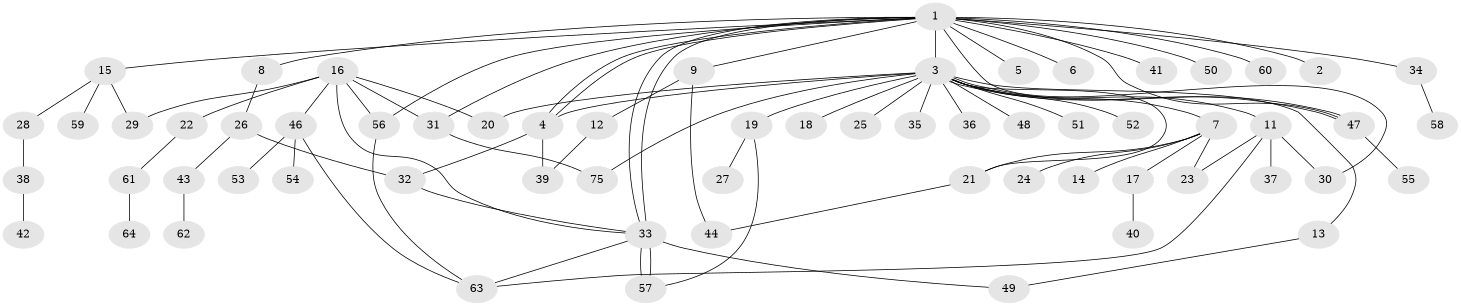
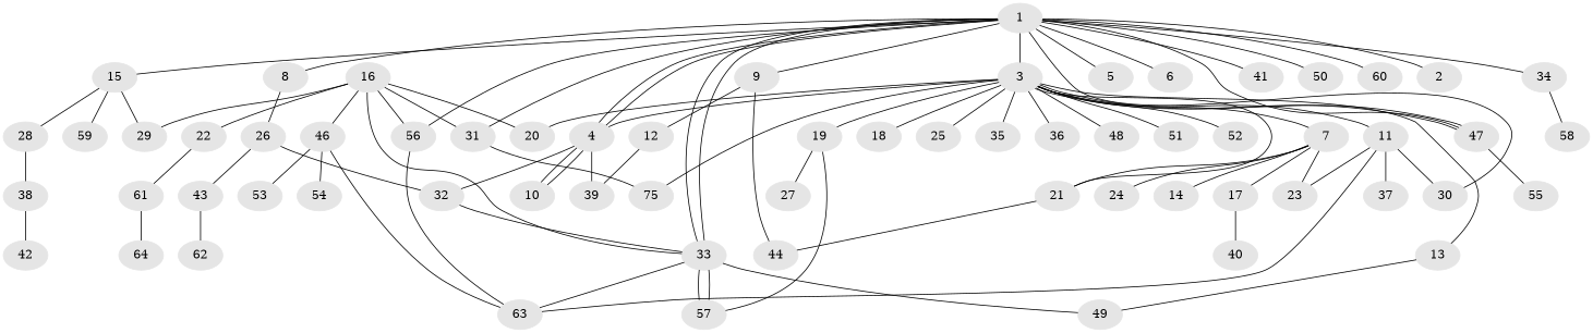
  graph {
    node [color=gray90 style=filled]
    1
    2
    3
    4
    5
    6
    8
    9
    15
    30
    31
    33
    34
    41
    47
    50
    56
    60
    7
    11
    13
    18
    19
    20
    21
    25
    35
    36
    n29 [label=75]
    48
    51
    52
+   10
    32
    39
    26
    12
    44
    28
    59
    29
    63
    49
    57
    58
    55
    14
    17
    23
    24
    37
    27
    40
    43
    16
    22
    46
    38
    61
    53
    54
    64
    62
    42
    1 -- 2
    1 -- 3
    1 -- 4
    1 -- 4
    1 -- 5
    1 -- 6
    1 -- 8
    1 -- 9
    1 -- 15
    1 -- 30
    1 -- 31
    1 -- 33
    1 -- 33
    1 -- 34
    1 -- 41
    1 -- 47
    1 -- 50
    1 -- 56
    1 -- 60
    3 -- 4
    3 -- 47
    3 -- 47
    3 -- 7
    3 -- 11
    3 -- 13
    3 -- 18
    3 -- 19
    3 -- 20
    3 -- 21
    3 -- 25
    3 -- 35
    3 -- 36
    3 -- n29
    3 -- 48
    3 -- 51
    3 -- 52
+   4 -- 10
+   4 -- 10
    4 -- 32
    4 -- 39
    8 -- 26
    9 -- 12
    9 -- 44
    15 -- 28
    15 -- 59
    15 -- 29
    31 -- n29
    33 -- 63
    33 -- 49
    33 -- 57
    33 -- 57
    34 -- 58
    47 -- 55
    56 -- 63
    7 -- 21
    7 -- 14
    7 -- 17
    7 -- 23
    7 -- 24
    11 -- 30
    11 -- 63
    11 -- 23
    11 -- 37
    13 -- 49
    19 -- 57
    19 -- 27
    21 -- 44
    32 -- 33
    26 -- 32
    26 -- 43
    12 -- 39
    28 -- 38
    17 -- 40
    43 -- 62
    16 -- 31
    16 -- 33
    16 -- 56
    16 -- 20
    16 -- 29
    16 -- 22
    16 -- 46
    22 -- 61
    46 -- 63
    46 -- 53
    46 -- 54
    38 -- 42
    61 -- 64
  }
